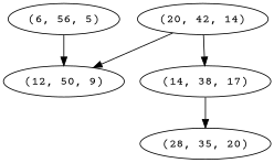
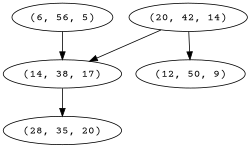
  digraph {
    fontname="Courier Prime"
    node [fontname="Courier Prime"]
    edge [fontname="Courier Prime"]
    "(6, 56, 5)"
    "(12, 50, 9)"
    "(20, 42, 14)"
    n4 [label="(14, 38, 17)"]
    "(28, 35, 20)"
-   "(6, 56, 5)" -> "(12, 50, 9)"
+   "(6, 56, 5)" -> n4
    "(20, 42, 14)" -> "(12, 50, 9)"
    "(20, 42, 14)" -> n4
    n4 -> "(28, 35, 20)"
  }
